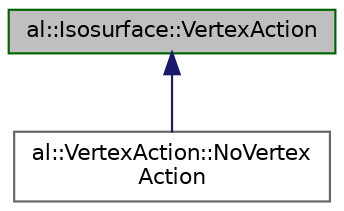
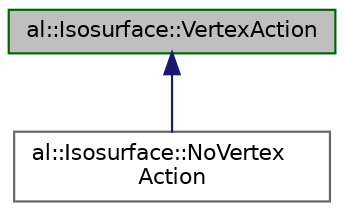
  digraph {
    fontname="DejaVu Sans"
    node [fontname="DejaVu Sans" fontsize=10 shape=record]
    n1 [color=darkgreen fillcolor=grey75 fontcolor=black height=0.2 label="al::Isosurface::VertexAction" style=filled width=0.4]
-   n2 [color=gray40 height=0.2 label="al::VertexAction::NoVertex\lAction" width=0.4]
+   n2 [color=gray40 height=0.2 label="al::Isosurface::NoVertex\lAction" width=0.4]
    n1 -> n2 [color=midnightblue dir=back fontname="DejaVu Sans" fontsize=10 labelfontname="FreeSans.ttf" labelfontsize=10 style=solid]
  }
